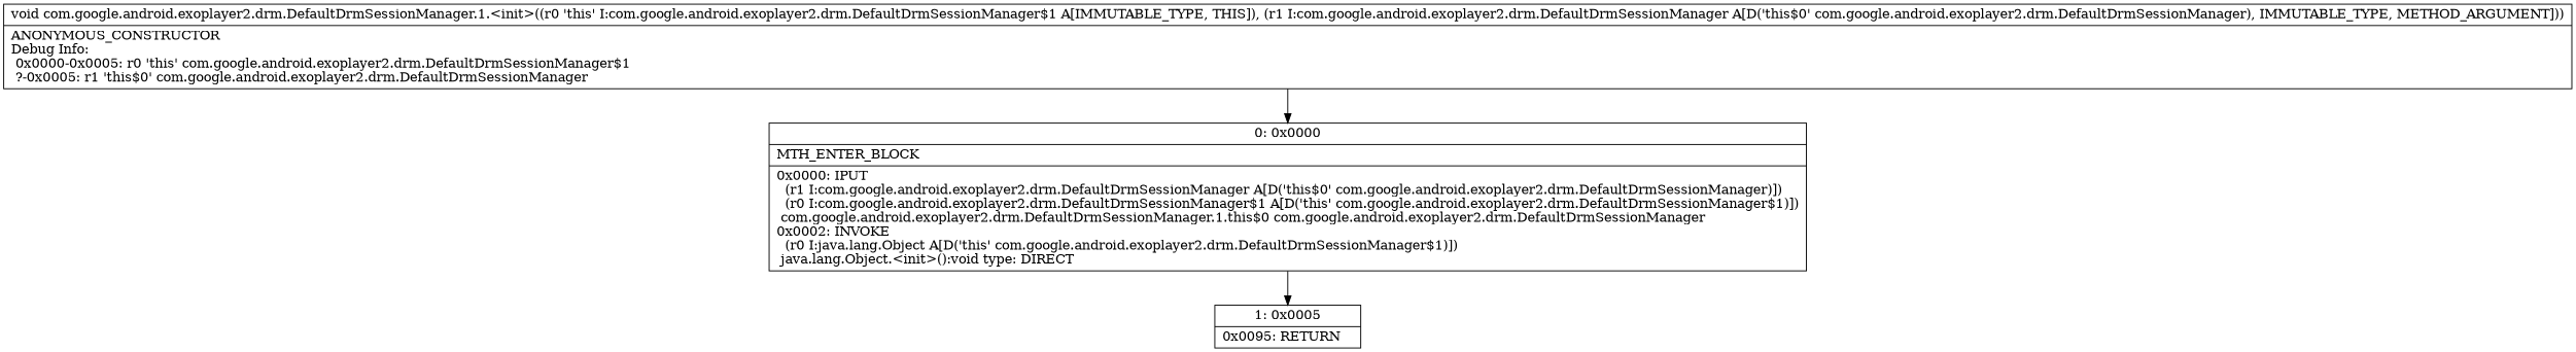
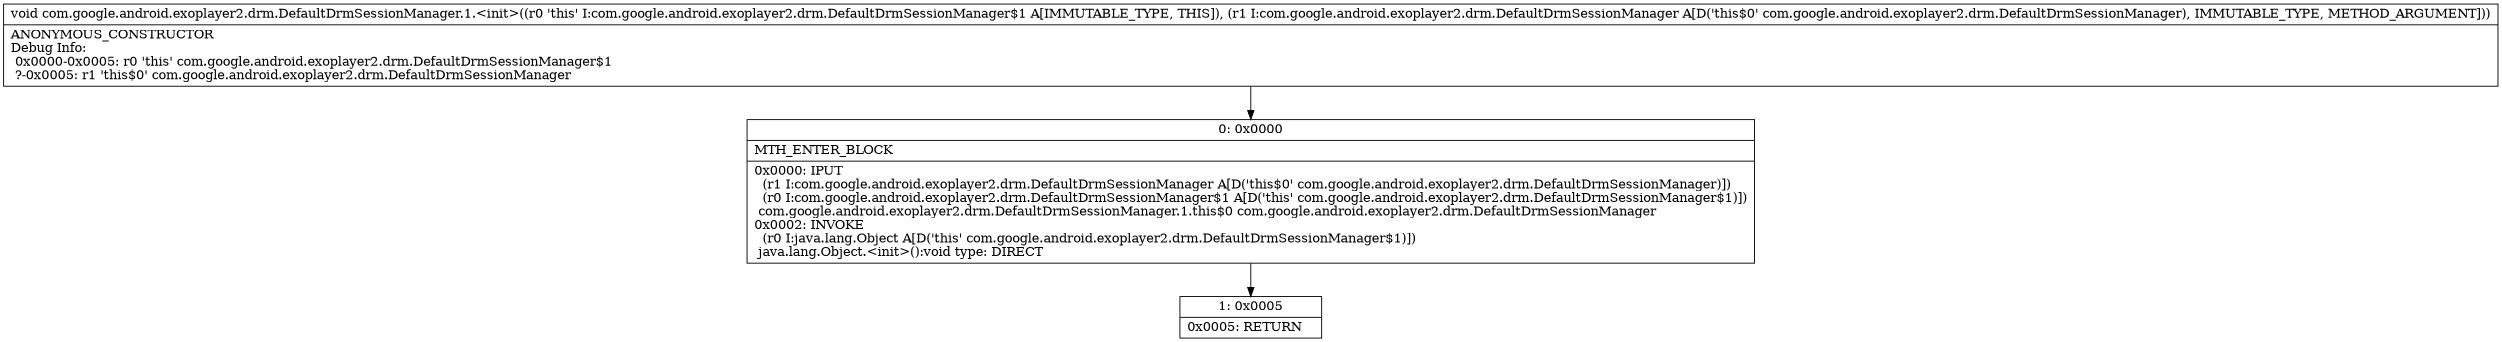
  digraph {
    node [shape=record]
    n1 [label="{0\:\ 0x0000|MTH_ENTER_BLOCK\l|0x0000: IPUT  \l  (r1 I:com.google.android.exoplayer2.drm.DefaultDrmSessionManager A[D('this$0' com.google.android.exoplayer2.drm.DefaultDrmSessionManager)])\l  (r0 I:com.google.android.exoplayer2.drm.DefaultDrmSessionManager$1 A[D('this' com.google.android.exoplayer2.drm.DefaultDrmSessionManager$1)])\l com.google.android.exoplayer2.drm.DefaultDrmSessionManager.1.this$0 com.google.android.exoplayer2.drm.DefaultDrmSessionManager \l0x0002: INVOKE  \l  (r0 I:java.lang.Object A[D('this' com.google.android.exoplayer2.drm.DefaultDrmSessionManager$1)])\l java.lang.Object.\<init\>():void type: DIRECT \l}"]
-   n2 [label="{1\:\ 0x0005|0x0095: RETURN   \l}"]
+   n2 [label="{1\:\ 0x0005|0x0005: RETURN   \l}"]
    n3 [label="{void com.google.android.exoplayer2.drm.DefaultDrmSessionManager.1.\<init\>((r0 'this' I:com.google.android.exoplayer2.drm.DefaultDrmSessionManager$1 A[IMMUTABLE_TYPE, THIS]), (r1 I:com.google.android.exoplayer2.drm.DefaultDrmSessionManager A[D('this$0' com.google.android.exoplayer2.drm.DefaultDrmSessionManager), IMMUTABLE_TYPE, METHOD_ARGUMENT]))  | ANONYMOUS_CONSTRUCTOR\lDebug Info:\l  0x0000\-0x0005: r0 'this' com.google.android.exoplayer2.drm.DefaultDrmSessionManager$1\l  ?\-0x0005: r1 'this$0' com.google.android.exoplayer2.drm.DefaultDrmSessionManager\l}"]
    n1 -> n2
    n3 -> n1
  }
